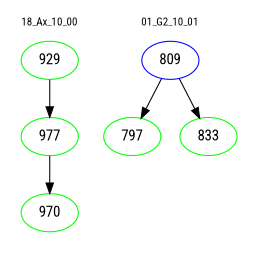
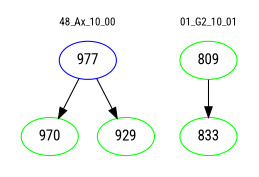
  digraph {
    fontname="Roboto Condensed"
    node [color=green fontname="Roboto Condensed"]
    edge [color=black fontname="Roboto Condensed"]
-   n1 [label=977]
+   n1 [color=blue label=977]
    n2 [label=970]
    n3 [label=929]
-   n4 [color=blue label=809]
-   n5 [label=797]
+   n4 [label=809]
    n6 [label=833]
    subgraph cluster_1 {
      color=white
      fontsize=10
-     label="18_Ax_10_00"
+     label="48_Ax_10_00"
      n1
      n2
      n3
    }
    subgraph cluster_2 {
      color=white
      fontsize=10
      label="01_G2_10_01"
      n4
-     n5
      n6
    }
    n1 -> n2
-   n3 -> n1
-   n4 -> n5
+   n1 -> n3
    n4 -> n6
  }
